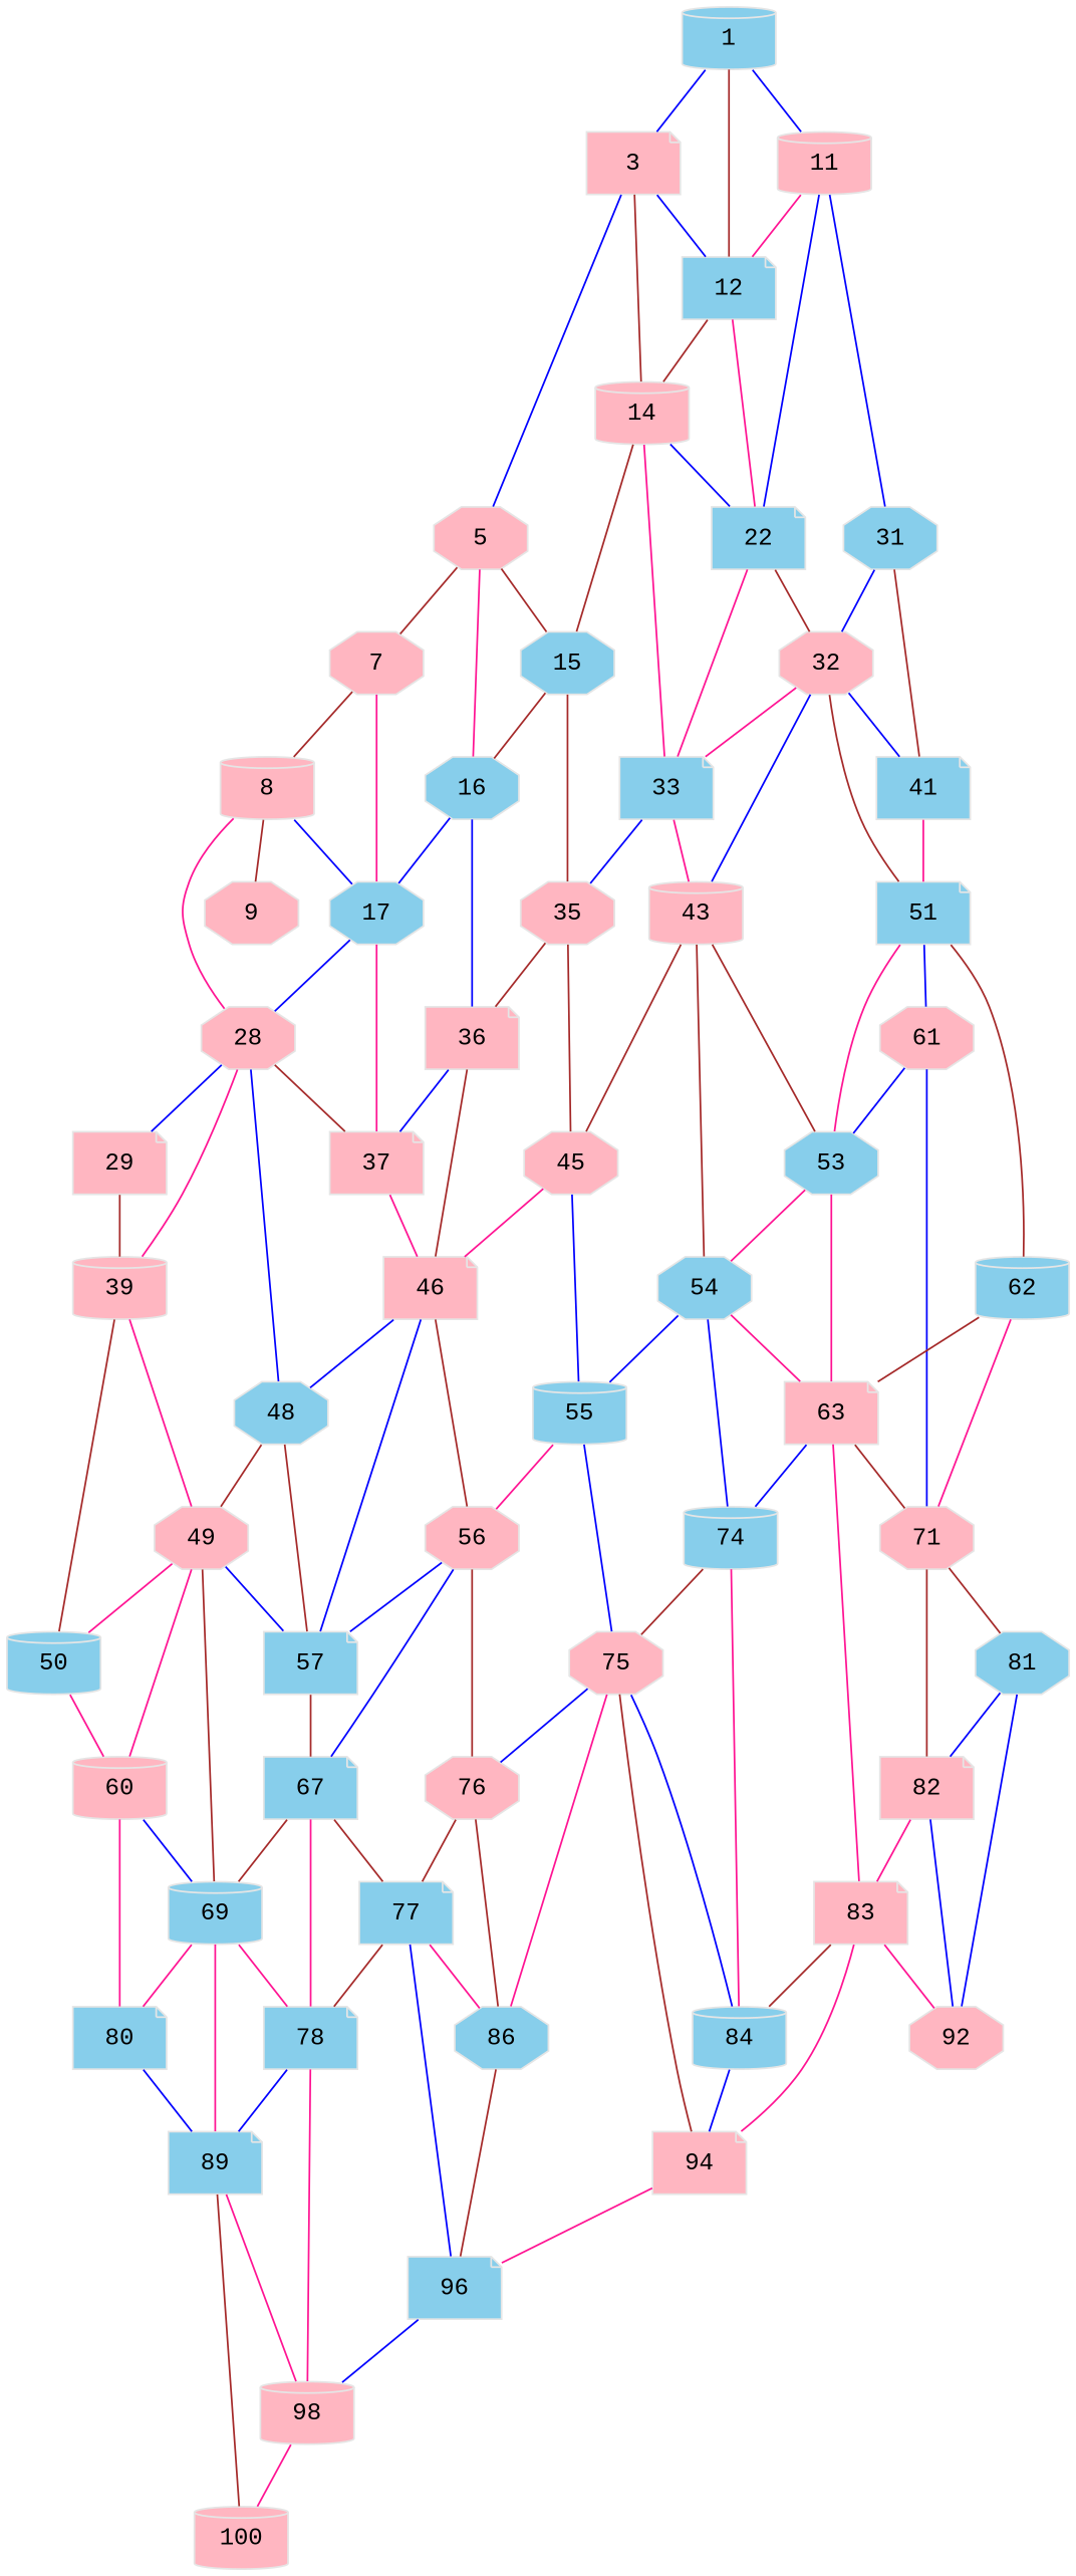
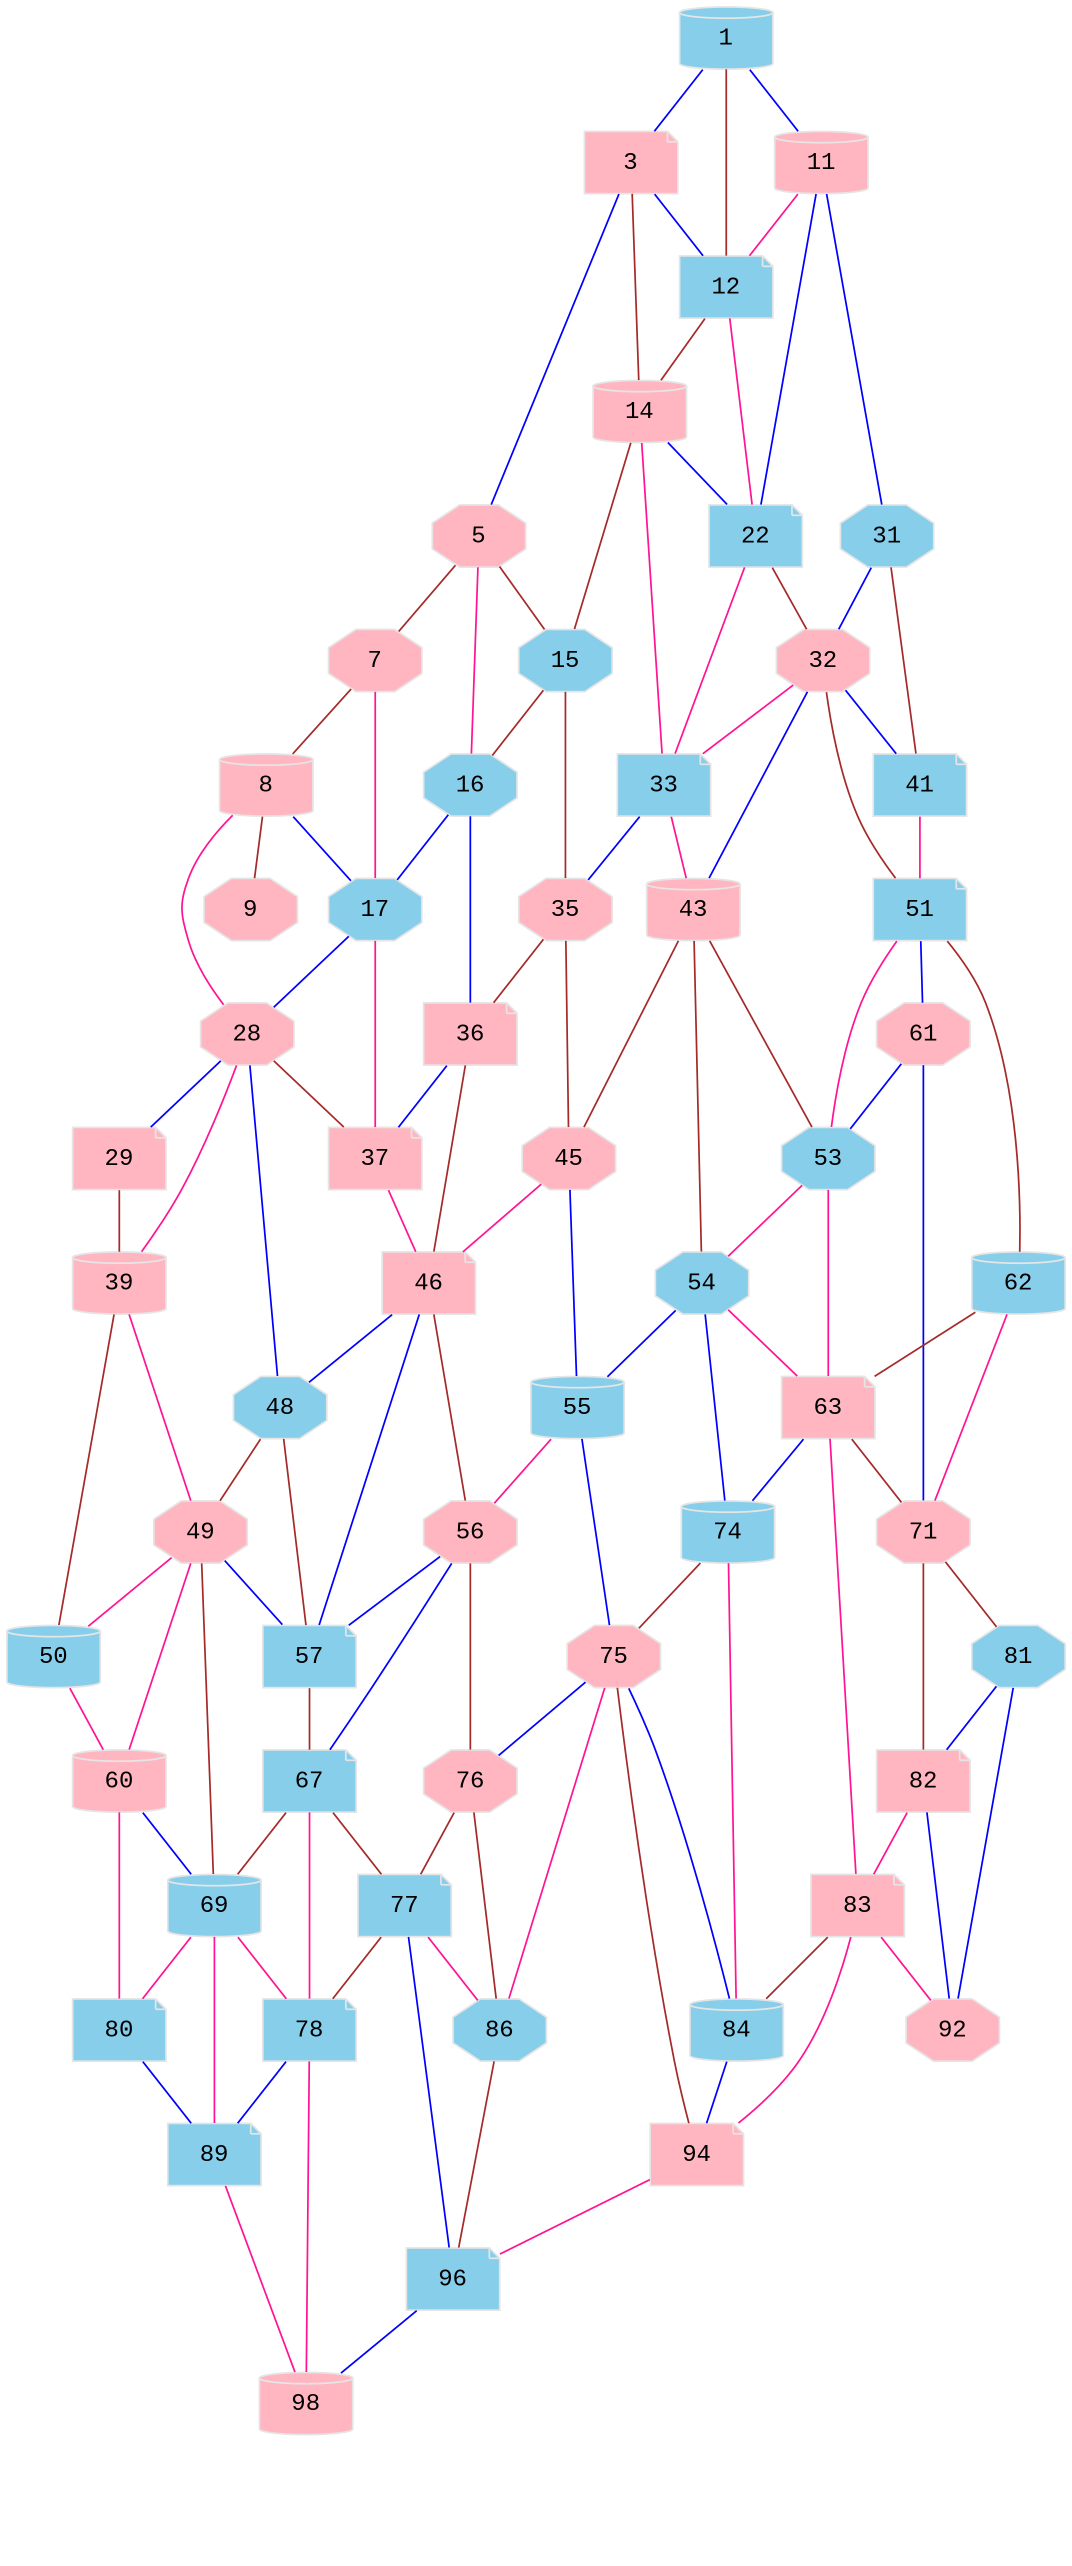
  graph {
    fontname="Liberation Mono"
    node [color=gray90 fillcolor=lightpink fontname="Liberation Mono" shape=octagon style=filled]
    edge [color=brown fontname="Liberation Mono"]
    1 [fillcolor=skyblue shape=cylinder super="+2"]
    3 [shape=note super="+4"]
    11 [shape=cylinder super="+21"]
    12 [fillcolor=skyblue shape=note super="+13"]
    5 [super="+6"]
    14 [shape=cylinder super="+24"]
    22 [fillcolor=skyblue shape=note super="+23"]
    31 [fillcolor=skyblue]
    7
    15 [fillcolor=skyblue super="+25"]
    16 [fillcolor=skyblue super="+26"]
    33 [fillcolor=skyblue shape=note super="+34"]
    8 [shape=cylinder super="+18"]
    17 [fillcolor=skyblue super="+27"]
    35
    36 [shape=note]
    9 [super="+10"]
    28 [super="+38"]
    37 [shape=note]
    29 [shape=note super="+30"]
    39 [shape=cylinder super="+40"]
    48 [fillcolor=skyblue]
    32 [super="+42"]
    41 [fillcolor=skyblue shape=note]
    43 [shape=cylinder super="+44"]
    45
    46 [shape=note super="+47"]
    51 [fillcolor=skyblue shape=note super="+52"]
    49 [super="+59"]
    50 [fillcolor=skyblue shape=cylinder]
    57 [fillcolor=skyblue shape=note super="+58"]
    53 [fillcolor=skyblue]
    54 [fillcolor=skyblue super="+64"]
    61
    62 [fillcolor=skyblue shape=cylinder]
    55 [fillcolor=skyblue shape=cylinder super="+65"]
    56 [super="+66"]
    60 [shape=cylinder super="+70"]
    69 [fillcolor=skyblue shape=cylinder super="+79"]
    63 [shape=note super="+73"]
    74 [fillcolor=skyblue shape=cylinder]
    75 [super="+85"]
    67 [fillcolor=skyblue shape=note super="+68"]
    76
    80 [fillcolor=skyblue shape=note]
    78 [fillcolor=skyblue shape=note super="+88"]
    89 [fillcolor=skyblue shape=note super="+90"]
    71 [super="+72"]
    83 [shape=note super="+93"]
    84 [fillcolor=skyblue shape=cylinder]
    86 [fillcolor=skyblue]
    94 [shape=note super="+95"]
    77 [fillcolor=skyblue shape=note super="+87"]
    81 [fillcolor=skyblue super="+91"]
    82 [shape=note]
    92
    96 [fillcolor=skyblue shape=note super="+97"]
    98 [shape=cylinder super="+99"]
-   100 [shape=cylinder]
    1 -- 3 [color=blue]
    1 -- 11 [color=blue]
    1 -- 12
    3 -- 12 [color=blue]
    3 -- 5 [color=blue]
    3 -- 14
    11 -- 12 [color=deeppink]
    11 -- 22 [color=blue]
    11 -- 31 [color=blue]
    12 -- 14
    12 -- 22 [color=deeppink weight=2]
    5 -- 7
    5 -- 15
    5 -- 16 [color=deeppink]
    14 -- 22 [color=blue]
    14 -- 15 [weight=2]
    14 -- 33 [color=deeppink]
    22 -- 33 [color=deeppink]
    22 -- 32
    31 -- 32 [color=blue]
    31 -- 41
    7 -- 8
    7 -- 17 [color=deeppink]
    15 -- 16 [weight=2]
    15 -- 35
    16 -- 17 [color=blue weight=2]
    16 -- 36 [color=blue]
    33 -- 35 [color=blue]
    33 -- 43 [color=deeppink weight=2]
    8 -- 17 [color=blue]
    8 -- 9
    8 -- 28 [color=deeppink]
    17 -- 28 [color=blue]
    17 -- 37 [color=deeppink]
    35 -- 36
    35 -- 45
    36 -- 37 [color=blue]
    36 -- 46
    28 -- 37
    28 -- 29 [color=blue]
    28 -- 39 [color=deeppink]
    28 -- 48 [color=blue]
    37 -- 46 [color=deeppink]
    29 -- 39 [weight=2]
    39 -- 49 [color=deeppink]
    39 -- 50
    48 -- 49
    48 -- 57
    32 -- 33 [color=deeppink]
    32 -- 41 [color=blue]
    32 -- 43 [color=blue]
    32 -- 51
    41 -- 51 [color=deeppink]
    43 -- 45
    43 -- 53
    43 -- 54
    45 -- 46 [color=deeppink]
    45 -- 55 [color=blue]
    46 -- 48 [color=blue]
    46 -- 57 [color=blue]
    46 -- 56
    51 -- 53 [color=deeppink]
    51 -- 61 [color=blue]
    51 -- 62
    49 -- 50 [color=deeppink]
    49 -- 57 [color=blue]
    49 -- 60 [color=deeppink]
    49 -- 69
    50 -- 60 [color=deeppink]
    57 -- 67 [weight=2]
    53 -- 54 [color=deeppink]
    53 -- 63 [color=deeppink]
    54 -- 55 [color=blue weight=2]
    54 -- 63 [color=deeppink]
    54 -- 74 [color=blue]
    61 -- 53 [color=blue]
    61 -- 71 [color=blue]
    62 -- 63
    62 -- 71 [color=deeppink]
    55 -- 56 [color=deeppink weight=2]
    55 -- 75 [color=blue]
    56 -- 57 [color=blue]
    56 -- 67 [color=blue]
    56 -- 76
    60 -- 69 [color=blue]
    60 -- 80 [color=deeppink]
    69 -- 80 [color=deeppink]
    69 -- 78 [color=deeppink]
    69 -- 89 [color=deeppink]
    63 -- 74 [color=blue]
    63 -- 71
    63 -- 83 [color=deeppink]
    74 -- 75
    74 -- 84 [color=deeppink]
    75 -- 76 [color=blue]
    75 -- 84 [color=blue]
    75 -- 86 [color=deeppink]
    75 -- 94
    67 -- 69
    67 -- 78 [color=deeppink]
    67 -- 77
    76 -- 86
    76 -- 77
    80 -- 89 [color=blue]
    78 -- 89 [color=blue]
    78 -- 98 [color=deeppink]
    89 -- 98 [color=deeppink]
-   89 -- 100
    71 -- 81
    71 -- 82
    83 -- 84
    83 -- 94 [color=deeppink]
    83 -- 92 [color=deeppink]
    84 -- 94 [color=blue]
    86 -- 96
    94 -- 96 [color=deeppink]
    77 -- 78 [weight=2]
    77 -- 86 [color=deeppink]
    77 -- 96 [color=blue]
    81 -- 82 [color=blue]
    81 -- 92 [color=blue]
    82 -- 83 [color=deeppink]
    82 -- 92 [color=blue]
    96 -- 98 [color=blue]
-   98 -- 100 [color=deeppink]
  }
